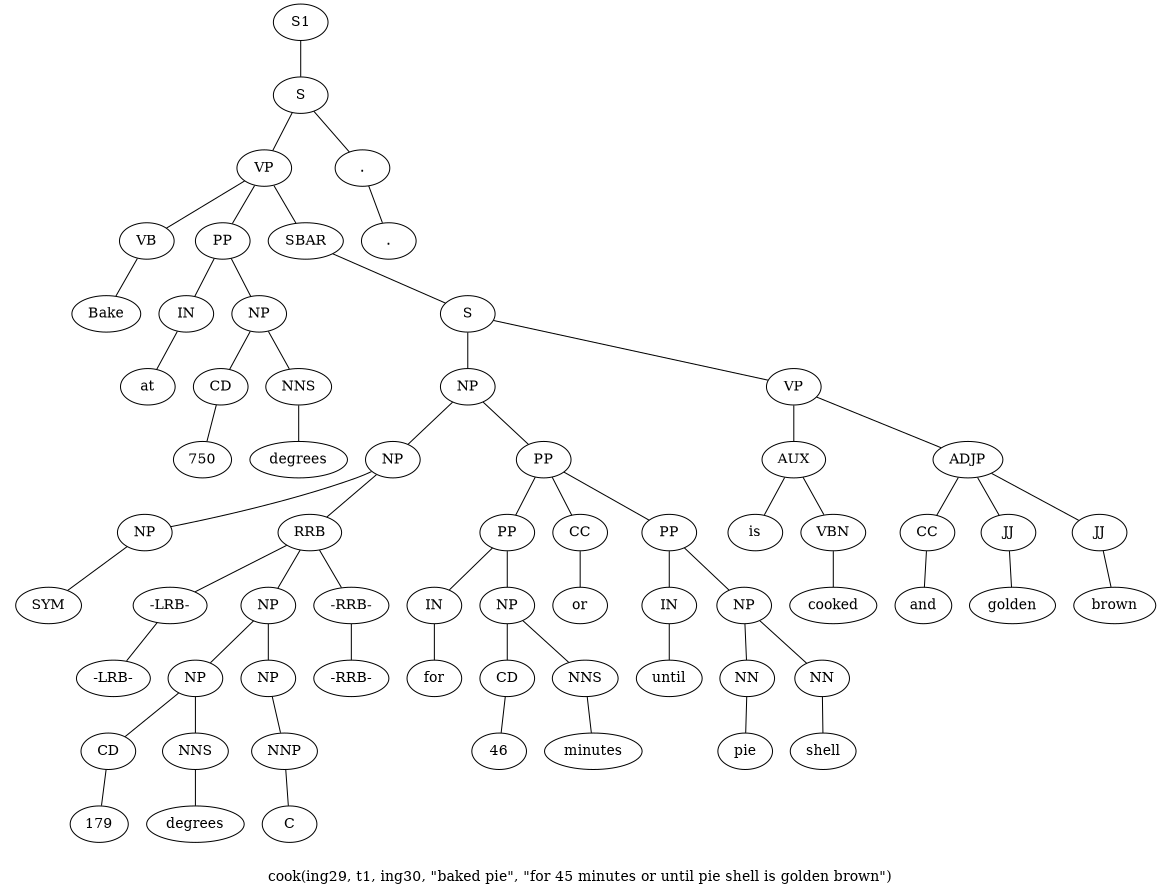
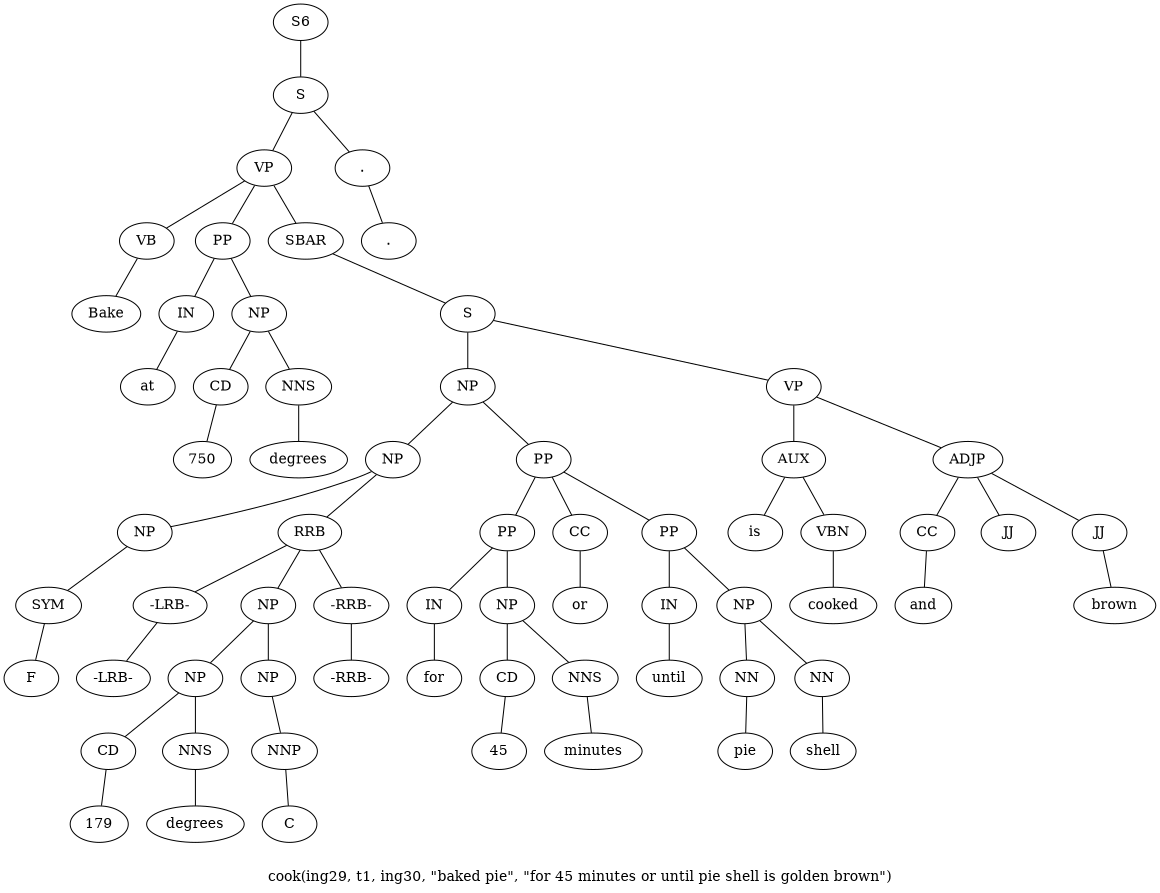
  graph {
    label="cook(ing29, t1, ing30, \"baked pie\", \"for 45 minutes or until pie shell is golden brown\")"
-   n1 [label=S1]
+   n1 [label=S6]
    n2 [label=S]
    n3 [label=VP]
    n4 [label="."]
    n5 [label=VB]
    n6 [label=PP]
    n7 [label=SBAR]
    n8 [label="."]
    n9 [label=Bake]
    n10 [label=IN]
    n11 [label=NP]
    n12 [label=S]
    n13 [label=at]
    n14 [label=CD]
    n15 [label=NNS]
    n16 [label=750]
    n17 [label=degrees]
    n18 [label=NP]
    n19 [label=VP]
    n20 [label=NP]
    n21 [label=PP]
    n22 [label=AUX]
    n23 [label=ADJP]
    n24 [label=NP]
    n25 [label=RRB]
    n26 [label=PP]
    n27 [label=CC]
    n28 [label=PP]
    n29 [label=SYM]
    n30 [label="-LRB-"]
    n31 [label=NP]
    n32 [label="-RRB-"]
+   n33 [label=F]
    n34 [label="-LRB-"]
    n35 [label=NP]
    n36 [label=NP]
    n37 [label="-RRB-"]
    n38 [label=CD]
    n39 [label=NNS]
    n40 [label=NNP]
    n41 [label=179]
    n42 [label=degrees]
    n43 [label=C]
    n44 [label=IN]
    n45 [label=NP]
    n46 [label=or]
    n47 [label=IN]
    n48 [label=NP]
    n49 [label=for]
    n50 [label=CD]
    n51 [label=NNS]
-   n52 [label=46]
+   n52 [label=45]
    n53 [label=minutes]
    n54 [label=until]
    n55 [label=NN]
    n56 [label=NN]
    n57 [label=pie]
    n58 [label=shell]
    n59 [label=is]
    n60 [label=VBN]
    n61 [label=CC]
    n62 [label=JJ]
    n63 [label=JJ]
    n64 [label=cooked]
    n65 [label=and]
-   n66 [label=golden]
    n67 [label=brown]
    n1 -- n2
    n2 -- n3
    n2 -- n4
    n3 -- n5
    n3 -- n6
    n3 -- n7
    n4 -- n8
    n5 -- n9
    n6 -- n10
    n6 -- n11
    n7 -- n12
    n10 -- n13
    n11 -- n14
    n11 -- n15
    n12 -- n18
    n12 -- n19
    n14 -- n16
    n15 -- n17
    n18 -- n20
    n18 -- n21
    n19 -- n22
    n19 -- n23
    n20 -- n24
    n20 -- n25
    n21 -- n26
    n21 -- n27
    n21 -- n28
    n22 -- n59
    n22 -- n60
    n23 -- n61
    n23 -- n62
    n23 -- n63
    n24 -- n29
    n25 -- n30
    n25 -- n31
    n25 -- n32
    n26 -- n44
    n26 -- n45
    n27 -- n46
    n28 -- n47
    n28 -- n48
+   n29 -- n33
    n30 -- n34
    n31 -- n35
    n31 -- n36
    n32 -- n37
    n35 -- n38
    n35 -- n39
    n36 -- n40
    n38 -- n41
    n39 -- n42
    n40 -- n43
    n44 -- n49
    n45 -- n50
    n45 -- n51
    n47 -- n54
    n48 -- n55
    n48 -- n56
    n50 -- n52
    n51 -- n53
    n55 -- n57
    n56 -- n58
    n60 -- n64
    n61 -- n65
-   n62 -- n66
    n63 -- n67
  }
